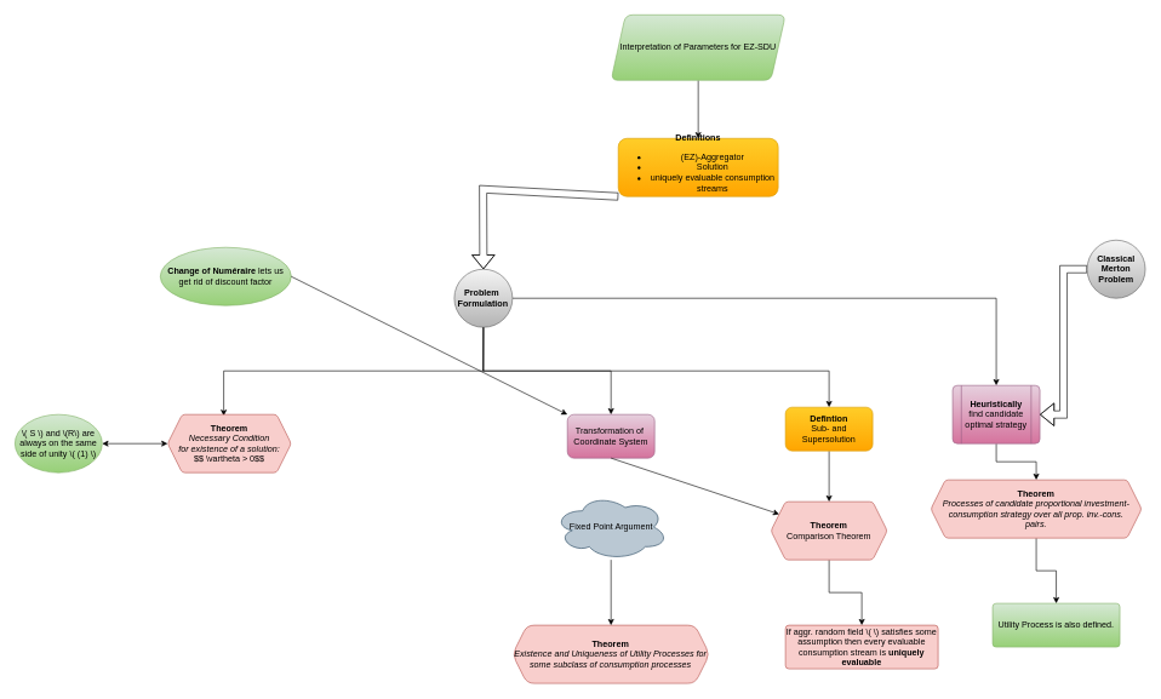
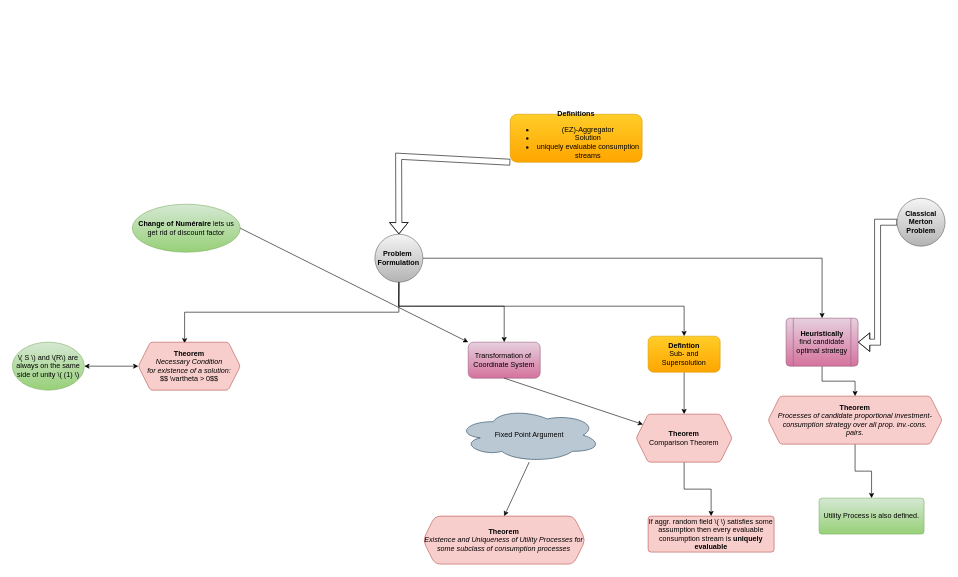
  <mxCell id="0" />
  <mxCell id="1" parent="0" />
  <mxCell id="2" value="&lt;b&gt;Definitions&lt;/b&gt;&lt;div&gt;&lt;ul&gt;&lt;li&gt;(EZ)-Aggregator&lt;/li&gt;&lt;li&gt;Solution&lt;/li&gt;&lt;li&gt;uniquely evaluable consumption streams&lt;/li&gt;&lt;/ul&gt;&lt;/div&gt;" style="rounded=1;whiteSpace=wrap;html=1;fillColor=#ffcd28;strokeColor=#d79b00;gradientColor=#ffa500;" parent="1" vertex="1"><mxGeometry x="850.002" y="190" width="220" height="80" as="geometry" /></mxCell>
- <mxCell id="3" value="" style="edgeStyle=orthogonalEdgeStyle;rounded=0;orthogonalLoop=1;jettySize=auto;html=1;fontFamily=Helvetica;fontSize=12;fontColor=#ffffff;" parent="1" source="4" target="2" edge="1"><mxGeometry relative="1" as="geometry" /></mxCell>
- <mxCell id="4" value="Interpretation of Parameters for EZ-SDU" style="shape=parallelogram;perimeter=parallelogramPerimeter;whiteSpace=wrap;html=1;fixedSize=1;fillColor=#d5e8d4;strokeColor=#82b366;rounded=1;gradientColor=#97d077;" parent="1" vertex="1"><mxGeometry x="840.002" y="20" width="240" height="90" as="geometry" /></mxCell>
  <mxCell id="5" value="" style="edgeStyle=orthogonalEdgeStyle;rounded=0;orthogonalLoop=1;jettySize=auto;html=1;fontFamily=Helvetica;fontSize=12;fontColor=#ffffff;exitX=0.5;exitY=1;exitDx=0;exitDy=0;entryX=0.454;entryY=0.024;entryDx=0;entryDy=0;entryPerimeter=0;" parent="1" source="7" target="9" edge="1"><mxGeometry relative="1" as="geometry"><mxPoint x="737.171" y="420" as="sourcePoint" /><mxPoint x="611.113" y="595" as="targetPoint" /></mxGeometry></mxCell>
  <mxCell id="6" value="" style="edgeStyle=orthogonalEdgeStyle;rounded=0;orthogonalLoop=1;jettySize=auto;html=1;fontFamily=Helvetica;fontSize=12;fontColor=#ffffff;" parent="1" source="7" target="12" edge="1"><mxGeometry relative="1" as="geometry"><mxPoint x="791.111" y="380" as="targetPoint" /></mxGeometry></mxCell>
- <mxCell id="7" value="&lt;b&gt;Problem&amp;nbsp;&lt;/b&gt;&lt;div&gt;&lt;b&gt;Formulation&lt;/b&gt;&lt;/div&gt;" style="ellipse;whiteSpace=wrap;html=1;fillColor=#f5f5f5;strokeColor=#666666;rounded=1;gradientColor=#b3b3b3;" parent="1" vertex="1"><mxGeometry x="624.441" y="370" width="80" height="80" as="geometry" /></mxCell>
+ <mxCell id="7" value="&lt;b&gt;Problem&amp;nbsp;&lt;/b&gt;&lt;div&gt;&lt;b&gt;Formulation&lt;/b&gt;&lt;/div&gt;" style="ellipse;whiteSpace=wrap;html=1;fillColor=#f5f5f5;strokeColor=#666666;rounded=1;gradientColor=#b3b3b3;" parent="1" vertex="1"><mxGeometry x="624.441" y="390" width="80" height="80" as="geometry" /></mxCell>
  <mxCell id="8" value="" style="edgeStyle=orthogonalEdgeStyle;rounded=0;orthogonalLoop=1;jettySize=auto;html=1;fontFamily=Helvetica;fontSize=12;fontColor=#ffffff;exitX=0.5;exitY=1;exitDx=0;exitDy=0;entryX=0.5;entryY=0;entryDx=0;entryDy=0;" parent="1" source="7" edge="1" target="19"><mxGeometry relative="1" as="geometry"><mxPoint x="671.11" y="680" as="targetPoint" /><Array as="points"><mxPoint x="664" y="510" /><mxPoint x="840" y="510" /></Array></mxGeometry></mxCell>
  <mxCell id="9" value="&lt;b&gt;Theorem&lt;/b&gt;&lt;div&gt;&lt;i&gt;Necessary Condition&lt;/i&gt;&lt;/div&gt;&lt;div&gt;&lt;i&gt;for existence of a solution:&lt;/i&gt;&lt;/div&gt;&lt;div&gt;$$ \vartheta &amp;gt; 0$$&lt;/div&gt;" style="shape=hexagon;perimeter=hexagonPerimeter2;whiteSpace=wrap;html=1;fixedSize=1;rounded=1;strokeColor=#b85450;align=center;verticalAlign=middle;arcSize=8;fontFamily=Helvetica;fontSize=12;fillColor=#f8cecc;" parent="1" vertex="1"><mxGeometry x="230" y="570" width="170" height="80" as="geometry" /></mxCell>
  <mxCell id="10" value="\( S \) and \(R\) are always on the same side of unity \( (1) \)" style="ellipse;whiteSpace=wrap;html=1;rounded=1;strokeColor=#82b366;align=center;verticalAlign=middle;fontFamily=Helvetica;fontSize=12;fillColor=#d5e8d4;gradientColor=#97d077;" parent="1" vertex="1"><mxGeometry x="20" y="570" width="120" height="80" as="geometry" /></mxCell>
  <mxCell id="11" value="" style="edgeStyle=orthogonalEdgeStyle;rounded=0;orthogonalLoop=1;jettySize=auto;html=1;fontFamily=Helvetica;fontSize=12;fontColor=#ffffff;" parent="1" source="12" target="17" edge="1"><mxGeometry relative="1" as="geometry" /></mxCell>
  <mxCell id="12" value="&lt;b&gt;Heuristically&lt;/b&gt; find candidate optimal strategy" style="shape=process;whiteSpace=wrap;html=1;backgroundOutline=1;rounded=1;strokeColor=#996185;align=center;verticalAlign=middle;fontFamily=Helvetica;fontSize=12;fillColor=#e6d0de;gradientColor=#d5739d;arcSize=8;" parent="1" vertex="1"><mxGeometry x="1310" y="530" width="120" height="80" as="geometry" /></mxCell>
  <mxCell id="13" value="" style="endArrow=classic;startArrow=classic;html=1;rounded=0;fontFamily=Helvetica;fontSize=12;fontColor=#ffffff;exitX=1;exitY=0.5;exitDx=0;exitDy=0;entryX=0;entryY=0.5;entryDx=0;entryDy=0;" parent="1" source="10" target="9" edge="1"><mxGeometry width="50" height="50" relative="1" as="geometry"><mxPoint x="640" y="510" as="sourcePoint" /><mxPoint x="690" y="460" as="targetPoint" /></mxGeometry></mxCell>
  <mxCell id="14" style="edgeStyle=orthogonalEdgeStyle;rounded=0;orthogonalLoop=1;jettySize=auto;html=1;entryX=1;entryY=0.5;entryDx=0;entryDy=0;fontFamily=Helvetica;fontSize=12;fontColor=#ffffff;shape=flexArrow;" parent="1" source="15" target="12" edge="1"><mxGeometry relative="1" as="geometry" /></mxCell>
  <mxCell id="15" value="&lt;b&gt;Classical Merton Problem&lt;/b&gt;" style="ellipse;whiteSpace=wrap;html=1;aspect=fixed;rounded=1;strokeColor=#666666;align=center;verticalAlign=middle;fontFamily=Helvetica;fontSize=12;fillColor=#f5f5f5;gradientColor=#b3b3b3;" parent="1" vertex="1"><mxGeometry x="1495" y="330" width="80" height="80" as="geometry" /></mxCell>
  <mxCell id="16" value="" style="edgeStyle=orthogonalEdgeStyle;rounded=0;orthogonalLoop=1;jettySize=auto;html=1;fontFamily=Helvetica;fontSize=12;fontColor=#ffffff;" parent="1" source="17" target="18" edge="1"><mxGeometry relative="1" as="geometry" /></mxCell>
  <mxCell id="17" value="&lt;b&gt;Theorem&lt;/b&gt;&lt;div&gt;&lt;i&gt;Processes of candidate proportional investment-consumption strategy over all prop. inv.-cons.&lt;/i&gt;&lt;/div&gt;&lt;div&gt;&lt;i&gt;pairs.&lt;/i&gt;&lt;/div&gt;" style="shape=hexagon;perimeter=hexagonPerimeter2;whiteSpace=wrap;html=1;fixedSize=1;fillColor=#f8cecc;strokeColor=#b85450;rounded=1;arcSize=8;align=center;verticalAlign=middle;fontFamily=Helvetica;fontSize=12;fontColor=default;" parent="1" vertex="1"><mxGeometry x="1280" y="660" width="290" height="80" as="geometry" /></mxCell>
  <mxCell id="18" value="Utility Process is also defined." style="whiteSpace=wrap;html=1;fillColor=#d5e8d4;strokeColor=#82b366;rounded=1;arcSize=8;align=center;verticalAlign=middle;fontFamily=Helvetica;fontSize=12;fontColor=default;gradientColor=#97d077;" parent="1" vertex="1"><mxGeometry x="1365" y="830" width="175" height="60" as="geometry" /></mxCell>
  <mxCell id="19" value="Transformation of&amp;nbsp;&lt;div&gt;Coordinate System&lt;/div&gt;" style="whiteSpace=wrap;html=1;rounded=1;strokeColor=#996185;align=center;verticalAlign=middle;fontFamily=Helvetica;fontSize=12;fillColor=#e6d0de;gradientColor=#d5739d;" parent="1" vertex="1"><mxGeometry x="780" y="570" width="120" height="60" as="geometry" /></mxCell>
  <mxCell id="20" value="&lt;b&gt;Theorem&lt;/b&gt;&lt;div&gt;&lt;i&gt;Existence and Uniqueness of Utility Processes for some subclass of consumption processes&lt;/i&gt;&lt;/div&gt;" style="shape=hexagon;perimeter=hexagonPerimeter2;whiteSpace=wrap;html=1;fixedSize=1;rounded=1;strokeColor=#b85450;align=center;verticalAlign=middle;fontFamily=Helvetica;fontSize=12;fillColor=#f8cecc;" parent="1" vertex="1"><mxGeometry x="704.44" y="860" width="271.11" height="80" as="geometry" /></mxCell>
  <mxCell id="21" value="&lt;b&gt;Change of Numéraire &lt;/b&gt;lets us get rid of discount factor" style="ellipse;whiteSpace=wrap;html=1;rounded=1;strokeColor=#82b366;align=center;verticalAlign=middle;fontFamily=Helvetica;fontSize=12;fillColor=#d5e8d4;gradientColor=#97d077;" parent="1" vertex="1"><mxGeometry x="220" y="340" width="180" height="80" as="geometry" /></mxCell>
  <mxCell id="22" value="" style="endArrow=classic;html=1;rounded=0;fontFamily=Helvetica;fontSize=12;fontColor=#ffffff;exitX=1;exitY=0.5;exitDx=0;exitDy=0;" parent="1" source="21" target="19" edge="1"><mxGeometry width="50" height="50" relative="1" as="geometry"><mxPoint x="900" y="710" as="sourcePoint" /><mxPoint x="950" y="660" as="targetPoint" /></mxGeometry></mxCell>
  <mxCell id="23" value="" style="endArrow=classic;html=1;rounded=0;fontFamily=Helvetica;fontSize=12;fontColor=#ffffff;exitX=0.5;exitY=1;exitDx=0;exitDy=0;entryX=0.5;entryY=0;entryDx=0;entryDy=0;" edge="1" parent="1" source="26" target="20"><mxGeometry width="50" height="50" relative="1" as="geometry"><mxPoint x="600" y="820" as="sourcePoint" /><mxPoint x="730" y="710" as="targetPoint" /></mxGeometry></mxCell>
  <mxCell id="24" value="" style="shape=flexArrow;endArrow=classic;html=1;rounded=0;fontFamily=Helvetica;fontSize=12;fontColor=#ffffff;exitX=0;exitY=1;exitDx=0;exitDy=0;entryX=0.5;entryY=0;entryDx=0;entryDy=0;" edge="1" parent="1" source="2" target="7"><mxGeometry width="50" height="50" relative="1" as="geometry"><mxPoint x="730" y="430" as="sourcePoint" /><mxPoint x="780" y="380" as="targetPoint" /><Array as="points"><mxPoint x="664" y="260" /></Array></mxGeometry></mxCell>
  <mxCell id="25" value="" style="endArrow=classic;html=1;rounded=0;fontFamily=Helvetica;fontSize=12;fontColor=#ffffff;exitX=0.5;exitY=1;exitDx=0;exitDy=0;" edge="1" parent="1" source="19" target="31"><mxGeometry width="50" height="50" relative="1" as="geometry"><mxPoint x="840" y="630" as="sourcePoint" /><mxPoint x="840" y="860" as="targetPoint" /></mxGeometry></mxCell>
- <mxCell id="26" value="Fixed Point Argument" style="ellipse;shape=cloud;whiteSpace=wrap;html=1;rounded=1;strokeColor=#23445d;align=center;verticalAlign=middle;fontFamily=Helvetica;fontSize=12;fillColor=#bac8d3;" parent="1" vertex="1"><mxGeometry x="761.66" y="680" width="156.67" height="90" as="geometry" /></mxCell>
+ <mxCell id="26" value="Fixed Point Argument" style="ellipse;shape=cloud;whiteSpace=wrap;html=1;rounded=1;strokeColor=#23445d;align=center;verticalAlign=middle;fontFamily=Helvetica;fontSize=12;fillColor=#bac8d3;" parent="1" vertex="1"><mxGeometry x="761.66" y="680" width="240" height="90" as="geometry" /></mxCell>
  <mxCell id="27" value="" style="endArrow=classic;html=1;rounded=0;fontFamily=Helvetica;fontSize=12;fontColor=#ffffff;exitX=0.5;exitY=1;exitDx=0;exitDy=0;" edge="1" parent="1" source="7"><mxGeometry width="50" height="50" relative="1" as="geometry"><mxPoint x="1020" y="560" as="sourcePoint" /><mxPoint x="1140" y="560" as="targetPoint" /><Array as="points"><mxPoint x="664" y="510" /><mxPoint x="1140" y="510" /></Array></mxGeometry></mxCell>
  <mxCell id="28" value="" style="edgeStyle=orthogonalEdgeStyle;rounded=0;orthogonalLoop=1;jettySize=auto;html=1;fontFamily=Helvetica;fontSize=12;fontColor=#ffffff;" edge="1" parent="1" source="29" target="31"><mxGeometry relative="1" as="geometry" /></mxCell>
  <mxCell id="29" value="&lt;b&gt;Defintion&lt;/b&gt;&lt;div&gt;Sub- and Supersolution&lt;/div&gt;" style="whiteSpace=wrap;html=1;rounded=1;strokeColor=#d79b00;align=center;verticalAlign=middle;fontFamily=Helvetica;fontSize=12;fillColor=#ffcd28;gradientColor=#ffa500;" vertex="1" parent="1"><mxGeometry x="1080" y="560" width="120" height="60" as="geometry" /></mxCell>
  <mxCell id="30" value="" style="edgeStyle=orthogonalEdgeStyle;rounded=0;orthogonalLoop=1;jettySize=auto;html=1;fontFamily=Helvetica;fontSize=12;fontColor=#ffffff;" edge="1" parent="1" source="31" target="32"><mxGeometry relative="1" as="geometry" /></mxCell>
  <mxCell id="31" value="&lt;b&gt;Theorem&lt;/b&gt;&lt;div&gt;Comparison Theorem&lt;/div&gt;" style="shape=hexagon;perimeter=hexagonPerimeter2;whiteSpace=wrap;html=1;fixedSize=1;fillColor=#f8cecc;strokeColor=#b85450;rounded=1;align=center;verticalAlign=middle;arcSize=8;fontFamily=Helvetica;fontSize=12;" vertex="1" parent="1"><mxGeometry x="1060" y="690" width="160" height="80" as="geometry" /></mxCell>
  <mxCell id="32" value="If aggr. random field \( \) satisfies some assumption then every evaluable consumption stream is &lt;b&gt;uniquely evaluable&lt;/b&gt;" style="rounded=1;whiteSpace=wrap;html=1;fillColor=#f8cecc;strokeColor=#b85450;arcSize=8;" vertex="1" parent="1"><mxGeometry x="1080" y="860" width="210" height="60" as="geometry" /></mxCell>
